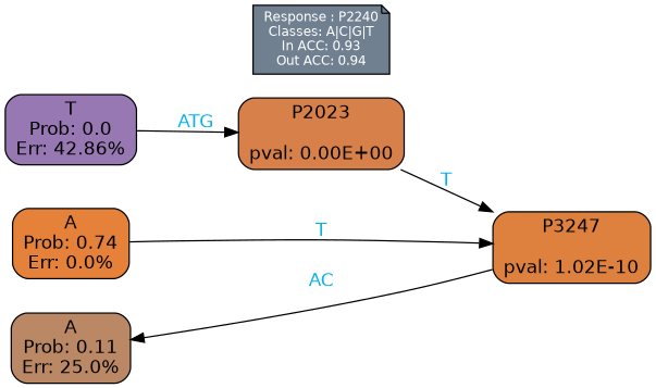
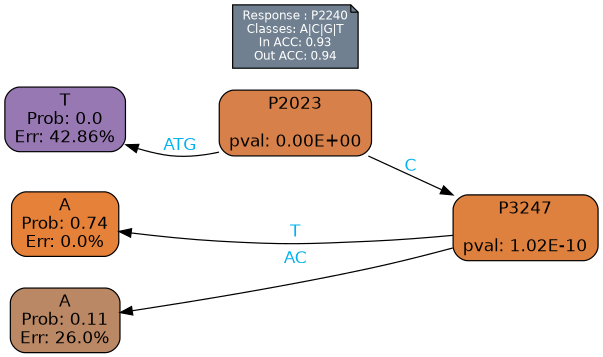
  digraph {
    rankdir=LR
    ranksep=equally
    splines=polylines
    node [color=black fontname=helvetica shape=box style="filled, rounded"]
    edge [fontcolor=deepskyblue2 fontname=helvetica]
    n1 [fillcolor="#9778b3" label="T\nProb: 0.0\nErr: 42.86%"]
-   n2 [fillcolor="#ba8864" label="A\nProb: 0.11\nErr: 25.0%"]
+   n2 [fillcolor="#ba8864" label="A\nProb: 0.11\nErr: 26.0%"]
    n3 [fillcolor="#e58139" label="A\nProb: 0.74\nErr: 0.0%"]
    n4 [align=left fillcolor=slategray fontcolor=white fontsize=10 label="Response : P2240\nClasses: A|C|G|T\nIn ACC: 0.93\nOut ACC: 0.94\n" shape=note style=filled]
    n5 [fillcolor="#d88049" label="P2023\n\npval: 0.00E+00"]
    n6 [fillcolor="#df813e" label="P3247\n\npval: 1.02E-10"]
    subgraph sub_1 {
      rank=same
      n1
      n2
      n3
    }
    subgraph sub_2 {
      rank=same
      n4
      n5
    }
-   n1 -> n5 [label=ATG]
-   n5 -> n6 [label=T]
+   n5 -> n1 [label=ATG]
+   n5 -> n6 [label=C]
    n6 -> n2 [label=AC]
-   n3 -> n6 [label=T]
+   n6 -> n3 [label=T]
  }
